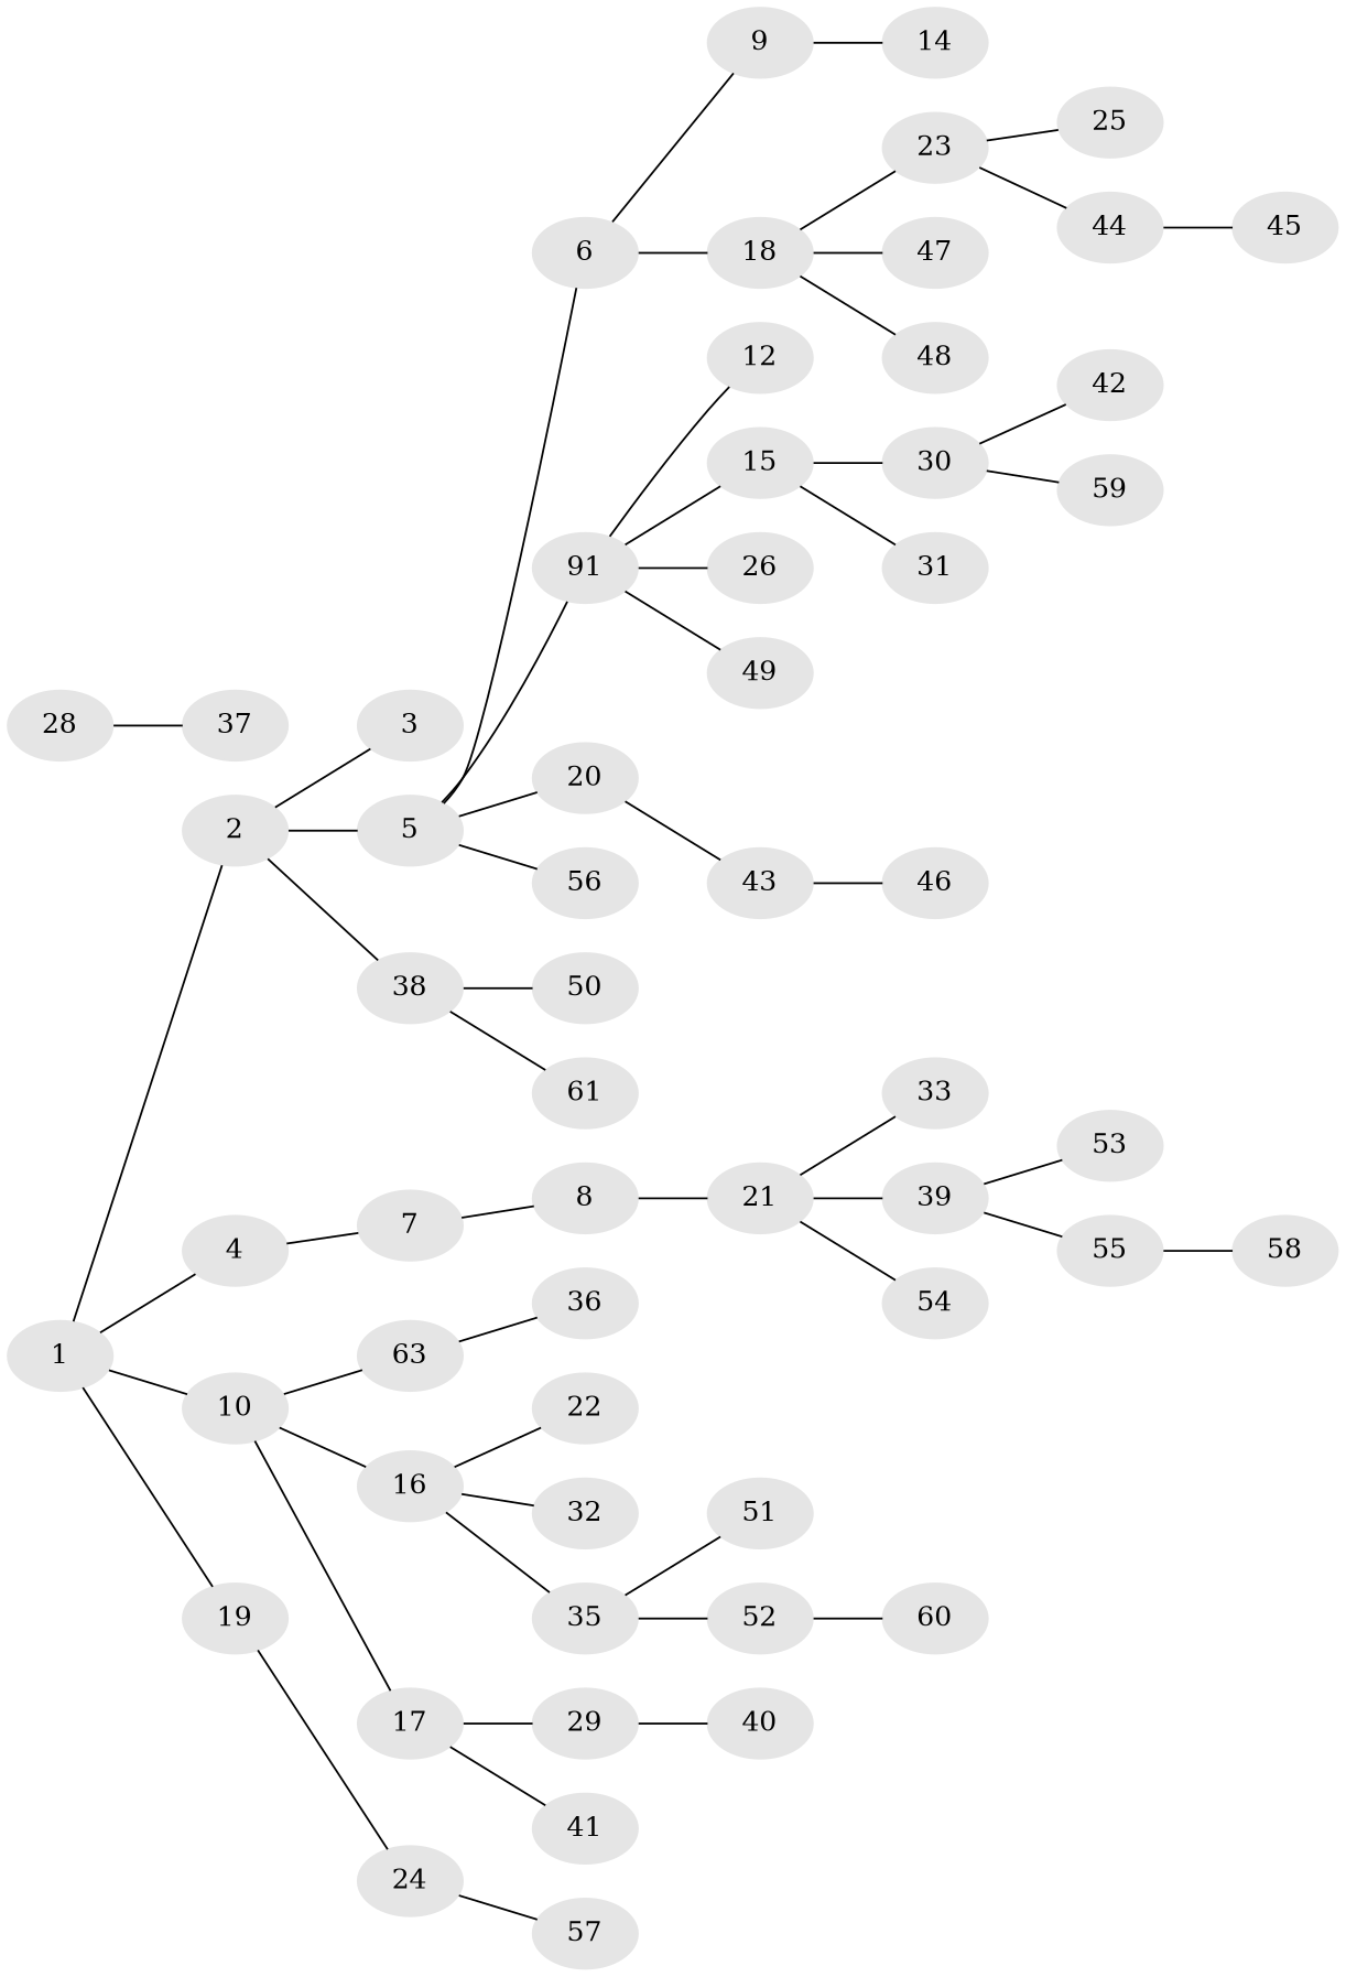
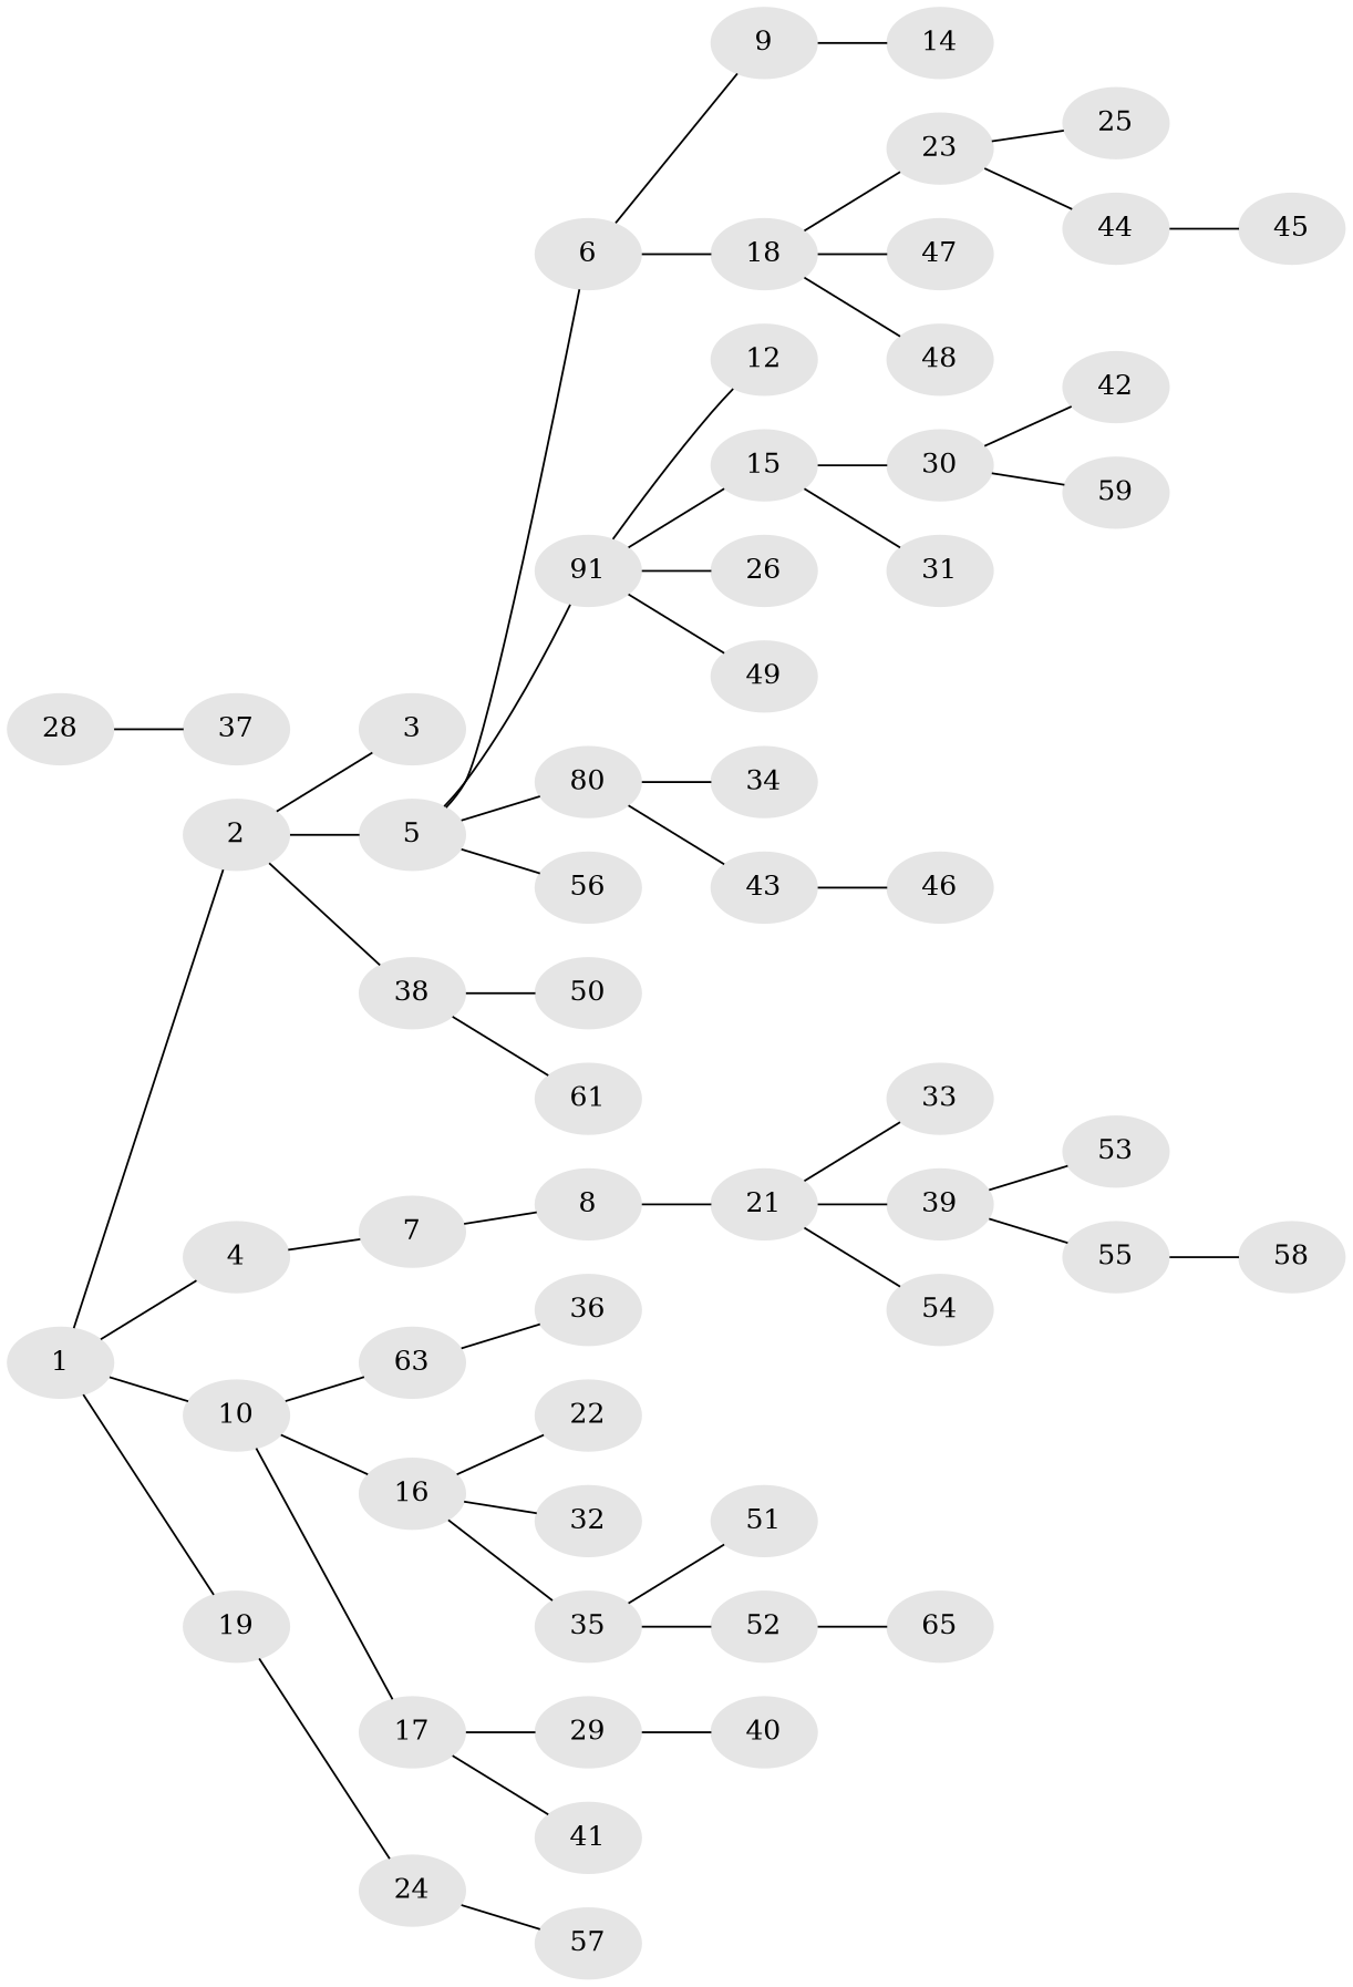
  graph {
    rankdir=LR
    node [color=gray90 style=filled]
    edge [weight=1.0]
    1
    2
    4
    10
    19
    3
    5
    38
    7
    n10 [label=63]
    16
    17
    24
    6
    n15 [label=91]
-   20
+   20 [label=80]
    56
    50
    61
    8
    9
    18
    12
    15
    26
    49
+   34
    43
    14
    23
    47
    48
    21
    33
    39
    54
    36
    22
    32
    35
    29
    41
    30
    31
    42
    59
    51
    52
    40
    25
    44
    57
    46
    53
    55
    45
    28
    37
-   60
+   60 [label=65]
    58
    1 -- 2
    1 -- 4
    1 -- 10
    1 -- 19
    2 -- 3 [weight=2.0]
    2 -- 5
    2 -- 38
    4 -- 7
    10 -- n10
    10 -- 16
    10 -- 17
    19 -- 24
    5 -- 6
    5 -- n15
    5 -- 20
    5 -- 56
    38 -- 50
    38 -- 61
    7 -- 8
    n10 -- 36
    16 -- 22
    16 -- 32
    16 -- 35
    17 -- 29
    17 -- 41
    24 -- 57
    6 -- 9
    6 -- 18
    n15 -- 12
    n15 -- 15
    n15 -- 26
    n15 -- 49
+   20 -- 34 [weight=2.0]
    20 -- 43
    8 -- 21 [weight=2.0]
    9 -- 14 [weight=3.0]
    18 -- 23
    18 -- 47
    18 -- 48
    15 -- 30
    15 -- 31
    43 -- 46
    23 -- 25
    23 -- 44
    21 -- 33
    21 -- 39
    21 -- 54
    39 -- 53
    39 -- 55
    35 -- 51
    35 -- 52
    29 -- 40 [weight=2.0]
    30 -- 42
    30 -- 59
    52 -- 60 [weight=2.0]
    44 -- 45
    55 -- 58
    28 -- 37
  }
